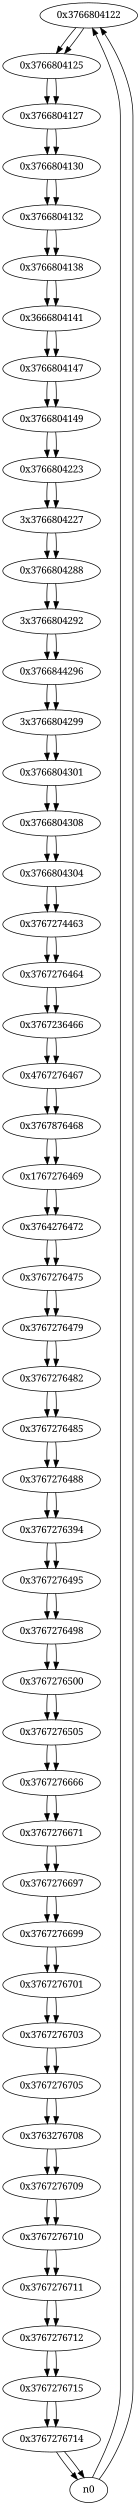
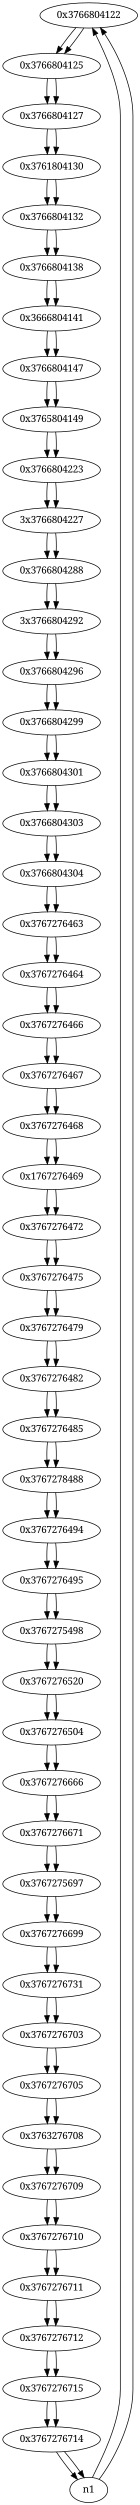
  digraph {
    fontname="Noto Serif"
    node [fontname="Noto Serif"]
    edge [fontname="Noto Serif"]
    n1 [label="0x3766804122"]
    n2 [label="0x3766804125"]
    n3 [label="0x3766804127"]
-   n4 [label="0x3766804130"]
+   n4 [label="0x3761804130"]
    n5 [label="0x3766804132"]
    n6 [label="0x3766804138"]
    n7 [label="0x3666804141"]
    n8 [label="0x3766804147"]
-   n9 [label="0x3766804149"]
+   n9 [label="0x3765804149"]
    n10 [label="0x3766804223"]
    n11 [label="3x3766804227"]
    n12 [label="0x3766804288"]
    n13 [label="3x3766804292"]
-   n14 [label="0x3766844296"]
-   n15 [label="3x3766804299"]
+   n14 [label="0x3766804296"]
+   n15 [label="0x3766804299"]
    n16 [label="0x3766804301"]
-   n17 [label="0x3766804308"]
+   n17 [label="0x3766804303"]
    n18 [label="0x3766804304"]
-   n19 [label="0x3767274463"]
+   n19 [label="0x3767276463"]
    n20 [label="0x3767276464"]
-   n21 [label="0x3767236466"]
-   n22 [label="0x4767276467"]
-   n23 [label="0x3767876468"]
+   n21 [label="0x3767276466"]
+   n22 [label="0x3767276467"]
+   n23 [label="0x3767276468"]
    n24 [label="0x1767276469"]
-   n25 [label="0x3764276472"]
+   n25 [label="0x3767276472"]
    n26 [label="0x3767276475"]
    n27 [label="0x3767276479"]
    n28 [label="0x3767276482"]
    n29 [label="0x3767276485"]
-   n30 [label="0x3767276488"]
-   n31 [label="0x3767276394"]
+   n30 [label="0x3767278488"]
+   n31 [label="0x3767276494"]
    n32 [label="0x3767276495"]
-   n33 [label="0x3767276498"]
-   n34 [label="0x3767276500"]
-   n35 [label="0x3767276505"]
+   n33 [label="0x3767275498"]
+   n34 [label="0x3767276520"]
+   n35 [label="0x3767276504"]
    n36 [label="0x3767276666"]
    n37 [label="0x3767276671"]
-   n38 [label="0x3767276697"]
+   n38 [label="0x3767275697"]
    n39 [label="0x3767276699"]
-   n40 [label="0x3767276701"]
+   n40 [label="0x3767276731"]
    n41 [label="0x3767276703"]
    n42 [label="0x3767276705"]
    n43 [label="0x3763276708"]
    n44 [label="0x3767276709"]
    n45 [label="0x3767276710"]
    n46 [label="0x3767276711"]
    n47 [label="0x3767276712"]
    n48 [label="0x3767276715"]
    n49 [label="0x3767276714"]
-   n0
+   n0 [label=n1]
    n1 -> n2
    n1 -> n2
    n2 -> n3
    n2 -> n3
    n3 -> n4
    n3 -> n4
    n4 -> n5
    n4 -> n5
    n5 -> n6
    n5 -> n6
    n6 -> n7
    n6 -> n7
    n7 -> n8
    n7 -> n8
    n8 -> n9
    n8 -> n9
    n9 -> n10
    n9 -> n10
    n10 -> n11
    n10 -> n11
    n11 -> n12
    n11 -> n12
    n12 -> n13
    n12 -> n13
    n13 -> n14
    n13 -> n14
    n14 -> n15
    n14 -> n15
    n15 -> n16
    n15 -> n16
    n16 -> n17
    n16 -> n17
    n17 -> n18
    n17 -> n18
    n18 -> n19
    n18 -> n19
    n19 -> n20
    n19 -> n20
    n20 -> n21
    n20 -> n21
    n21 -> n22
    n21 -> n22
    n22 -> n23
    n22 -> n23
    n23 -> n24
    n23 -> n24
    n24 -> n25
    n24 -> n25
    n25 -> n26
    n25 -> n26
    n26 -> n27
    n26 -> n27
    n27 -> n28
    n27 -> n28
    n28 -> n29
    n28 -> n29
    n29 -> n30
    n29 -> n30
    n30 -> n31
    n30 -> n31
    n31 -> n32
    n31 -> n32
    n32 -> n33
    n32 -> n33
    n33 -> n34
    n33 -> n34
    n34 -> n35
    n34 -> n35
    n35 -> n36
    n35 -> n36
    n36 -> n37
    n36 -> n37
    n37 -> n38
    n37 -> n38
    n38 -> n39
    n38 -> n39
    n39 -> n40
    n39 -> n40
    n40 -> n41
    n40 -> n41
    n41 -> n42
    n41 -> n42
    n42 -> n43
    n42 -> n43
    n43 -> n44
    n43 -> n44
    n44 -> n45
    n44 -> n45
    n45 -> n46
    n45 -> n46
    n46 -> n47
    n46 -> n47
    n47 -> n48
    n47 -> n48
    n48 -> n49
    n48 -> n49
    n49 -> n0
    n49 -> n0
    n0 -> n1
    n0 -> n1
  }
